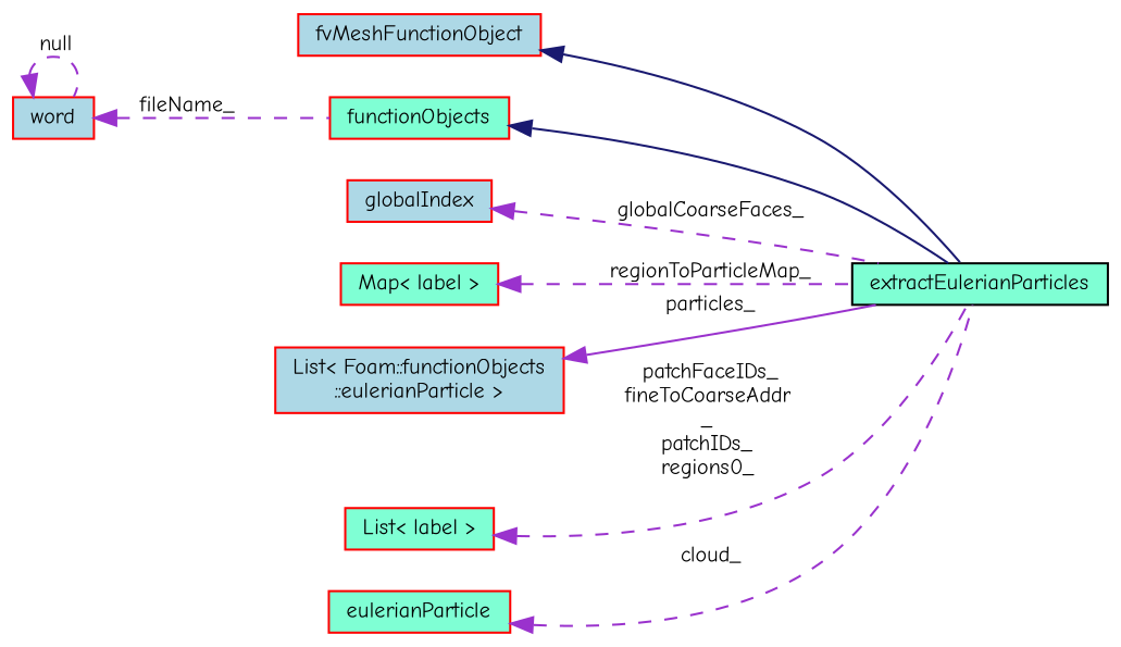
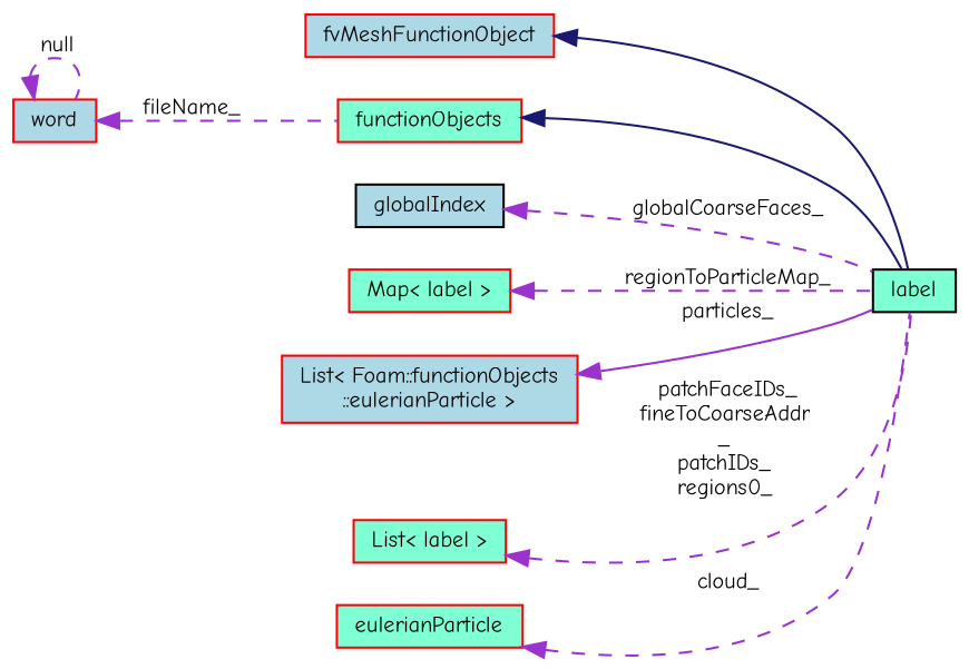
  digraph {
    fontname="Comic Neue"
    rankdir=LR
    node [color=red fillcolor=aquamarine fontname="Comic Neue" fontsize=10 shape=record style=filled]
    edge [color=darkorchid3 dir=back fontname="Comic Neue" fontsize=10 labelfontname=Helvetica labelfontsize=10 style=dashed]
-   n1 [color=black fontcolor=black height=0.2 label=extractEulerianParticles width=0.4]
+   n1 [color=black fontcolor=black height=0.2 label=label width=0.4]
    n2 [fillcolor=lightblue height=0.2 label=fvMeshFunctionObject width=0.4]
    n3 [height=0.2 label=functionObjects width=0.4]
    n4 [fillcolor=lightblue height=0.2 label=word width=0.4]
-   n5 [fillcolor=lightblue height=0.2 label=globalIndex width=0.4]
+   n5 [color=black fillcolor=lightblue height=0.2 label=globalIndex width=0.4]
    n6 [height=0.2 label="Map\< label \>" width=0.4]
    n7 [fillcolor=lightblue height=0.2 label="List\< Foam::functionObjects\l::eulerianParticle \>" width=0.4]
    n8 [height=0.2 label="List\< label \>" width=0.4]
    n9 [height=0.2 label=eulerianParticle width=0.4]
    n2 -> n1 [color=midnightblue style=solid]
    n3 -> n1 [color=midnightblue style=solid]
    n4 -> n3 [label=" fileName_"]
    n4 -> n4 [label=" null"]
    n5 -> n1 [label=" globalCoarseFaces_"]
    n6 -> n1 [label=" regionToParticleMap_"]
    n7 -> n1 [label=" particles_" style=solid]
    n8 -> n1 [label=" patchFaceIDs_\nfineToCoarseAddr\l_\npatchIDs_\nregions0_"]
    n9 -> n1 [label=" cloud_"]
  }
